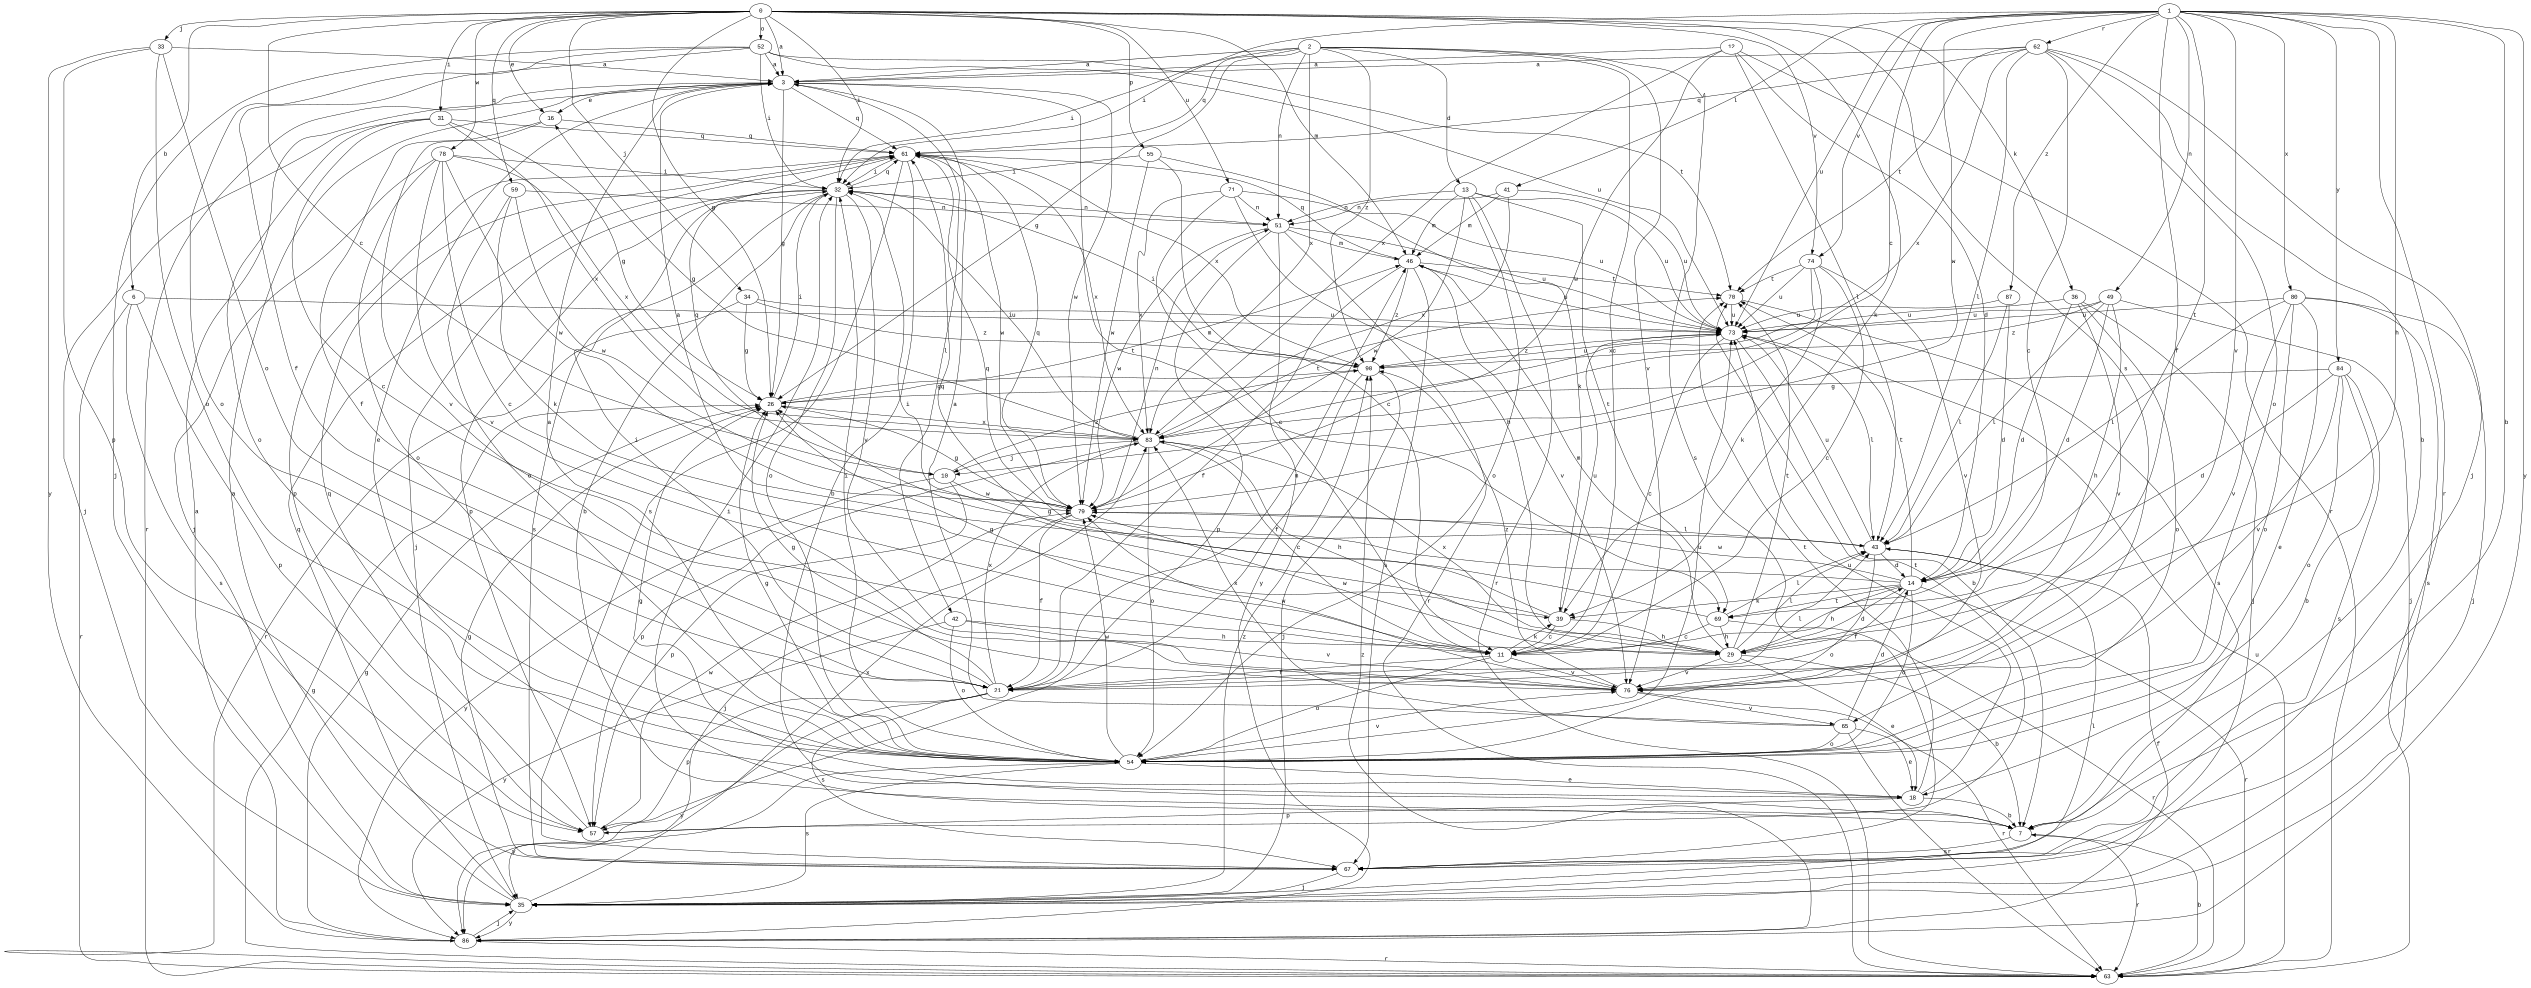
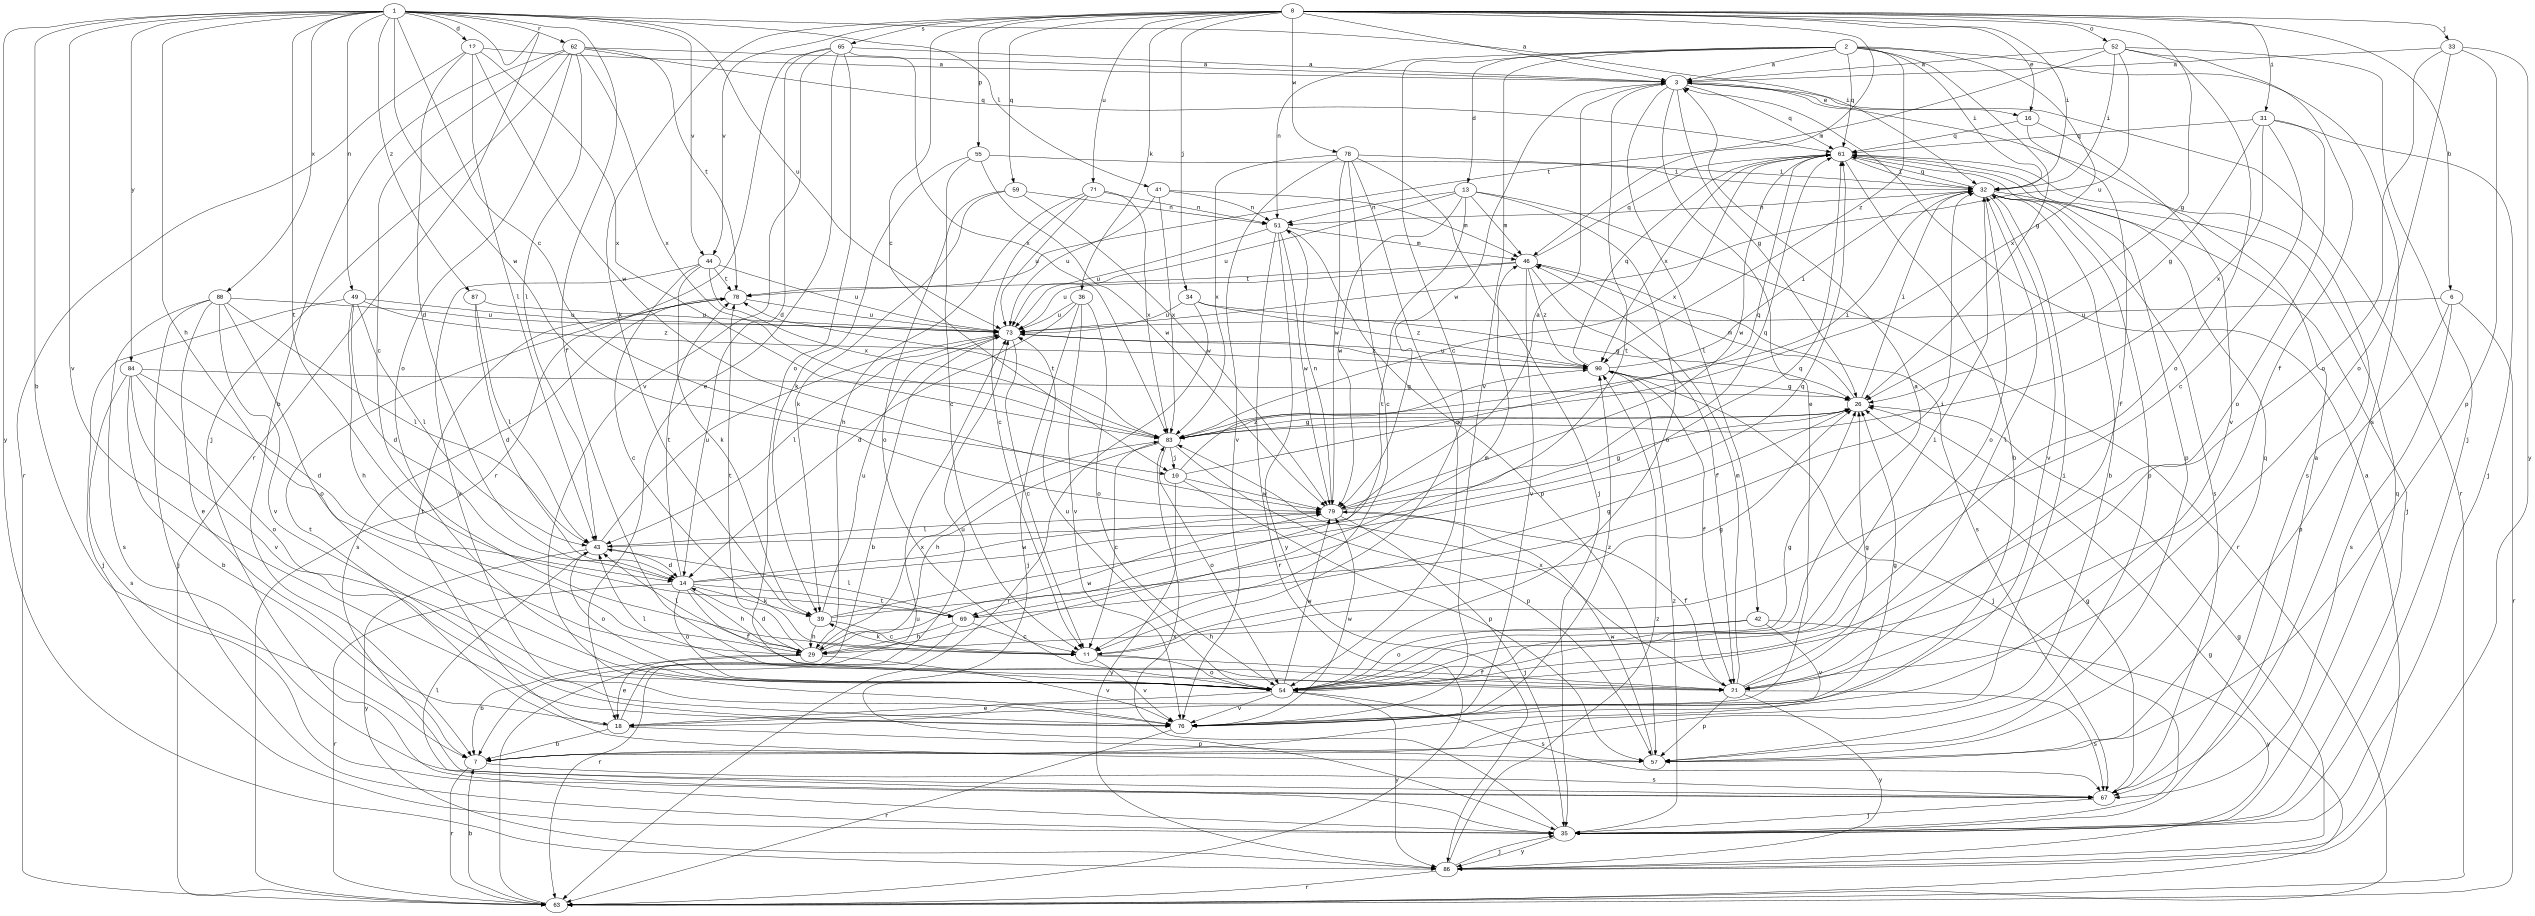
  strict digraph {
    fontname="Liberation Mono"
    node [fontname="Liberation Mono"]
    edge [fontname="Liberation Mono"]
    0
    3
    6
    10
    16
    26
    31
    32
    33
    34
    36
    39
    46
    52
    55
    59
    65
    71
-   74
+   74 [label=44]
    78
    63
    69
    79
    61
    18
    42
    73
    67
    57
    86
    90
    21
    76
    83
    11
    54
    35
    7
    51
    14
    29
    70
    1
    12
    41
    49
    62
    80
    84
    87
    43
    2
    13
    0 -> 3 [label=a]
    0 -> 6 [label=b]
    0 -> 10 [label=c]
    0 -> 16 [label=e]
    0 -> 26 [label=g]
    0 -> 31 [label=i]
    0 -> 32 [label=i]
    0 -> 33 [label=j]
    0 -> 34 [label=j]
    0 -> 36 [label=k]
    0 -> 39 [label=k]
    0 -> 46 [label=m]
    0 -> 52 [label=o]
    0 -> 55 [label=p]
    0 -> 59 [label=q]
    0 -> 65 [label=s]
    0 -> 71 [label=u]
    0 -> 74 [label=v]
    0 -> 78 [label=w]
    3 -> 16 [label=e]
    3 -> 26 [label=g]
    3 -> 63 [label=r]
    3 -> 69 [label=t]
    3 -> 79 [label=w]
    3 -> 61 [label=q]
    3 -> 18 [label=e]
    3 -> 42 [label=l]
    6 -> 63 [label=r]
    6 -> 73 [label=u]
    6 -> 67 [label=s]
    6 -> 57 [label=p]
    10 -> 79 [label=w]
    10 -> 61 [label=q]
    10 -> 57 [label=p]
    10 -> 86 [label=y]
    10 -> 90 [label=z]
    16 -> 61 [label=q]
    16 -> 21 [label=f]
    16 -> 76 [label=v]
    26 -> 32 [label=i]
    26 -> 46 [label=m]
    26 -> 83 [label=x]
    31 -> 26 [label=g]
    31 -> 61 [label=q]
    31 -> 83 [label=x]
    31 -> 11 [label=c]
    31 -> 54 [label=o]
    31 -> 35 [label=j]
    32 -> 61 [label=q]
    32 -> 67 [label=s]
    32 -> 57 [label=p]
    32 -> 76 [label=v]
    32 -> 54 [label=o]
    32 -> 35 [label=j]
    32 -> 7 [label=b]
    32 -> 51 [label=n]
    33 -> 3 [label=a]
    33 -> 57 [label=p]
    33 -> 86 [label=y]
    33 -> 21 [label=o]
    33 -> 54 [label=o]
    34 -> 26 [label=g]
    34 -> 63 [label=r]
    34 -> 73 [label=u]
    34 -> 90 [label=z]
    36 -> 73 [label=u]
    36 -> 76 [label=v]
    36 -> 54 [label=o]
    36 -> 35 [label=j]
    36 -> 14 [label=d]
    39 -> 32 [label=i]
    39 -> 61 [label=q]
    39 -> 73 [label=u]
    39 -> 11 [label=c]
    39 -> 29 [label=h]
    46 -> 61 [label=q]
    46 -> 73 [label=u]
    46 -> 67 [label=s]
    46 -> 90 [label=z]
    46 -> 21 [label=f]
    46 -> 76 [label=v]
    46 -> 70 [label=t]
    52 -> 3 [label=a]
    52 -> 32 [label=i]
    52 -> 73 [label=u]
    52 -> 21 [label=f]
    52 -> 54 [label=o]
    52 -> 35 [label=j]
    52 -> 70 [label=t]
    55 -> 32 [label=i]
    55 -> 39 [label=k]
    55 -> 79 [label=w]
    55 -> 11 [label=c]
    59 -> 39 [label=k]
    59 -> 79 [label=w]
    59 -> 54 [label=o]
    59 -> 51 [label=n]
    65 -> 3 [label=a]
    65 -> 63 [label=r]
    65 -> 18 [label=e]
-   76 -> 65 [label=v]
+   65 -> 76 [label=v]
    65 -> 83 [label=x]
    65 -> 54 [label=o]
    65 -> 14 [label=d]
    71 -> 73 [label=u]
    71 -> 83 [label=x]
    71 -> 11 [label=c]
    71 -> 51 [label=n]
    71 -> 29 [label=h]
    74 -> 39 [label=k]
    74 -> 73 [label=u]
    74 -> 76 [label=v]
    74 -> 83 [label=x]
    74 -> 11 [label=c]
    74 -> 70 [label=t]
    78 -> 32 [label=i]
    78 -> 79 [label=w]
    78 -> 76 [label=v]
    78 -> 83 [label=x]
    78 -> 11 [label=c]
    78 -> 54 [label=o]
    78 -> 35 [label=j]
    63 -> 26 [label=g]
    63 -> 73 [label=u]
    63 -> 7 [label=b]
    69 -> 26 [label=g]
    69 -> 63 [label=r]
    69 -> 11 [label=c]
    69 -> 29 [label=h]
    69 -> 43 [label=l]
    79 -> 26 [label=g]
    79 -> 61 [label=q]
    79 -> 21 [label=f]
    79 -> 35 [label=j]
    79 -> 51 [label=n]
    79 -> 43 [label=l]
    61 -> 32 [label=i]
    61 -> 79 [label=w]
    61 -> 67 [label=s]
    61 -> 57 [label=p]
    61 -> 90 [label=x]
    61 -> 83 [label=x]
    61 -> 7 [label=b]
    18 -> 26 [label=g]
    18 -> 73 [label=u]
    18 -> 57 [label=p]
    18 -> 7 [label=b]
    18 -> 70 [label=t]
    42 -> 86 [label=y]
    42 -> 76 [label=v]
    42 -> 54 [label=o]
    42 -> 29 [label=h]
    73 -> 90 [label=z]
    73 -> 11 [label=c]
    73 -> 7 [label=b]
    73 -> 43 [label=l]
    67 -> 26 [label=g]
    67 -> 35 [label=j]
    57 -> 79 [label=w]
    57 -> 61 [label=q]
    57 -> 70 [label=t]
    86 -> 3 [label=a]
    86 -> 26 [label=g]
    86 -> 63 [label=r]
    86 -> 90 [label=z]
    86 -> 35 [label=j]
    90 -> 26 [label=g]
    90 -> 32 [label=i]
+   90 -> 61 [label=q]
    90 -> 73 [label=u]
    90 -> 21 [label=f]
    90 -> 35 [label=j]
    21 -> 26 [label=g]
-   21 -> 32 [label=i]
+   21 -> 32 [label=l]
    21 -> 46 [label=m]
    21 -> 67 [label=s]
    21 -> 57 [label=p]
    21 -> 86 [label=y]
    21 -> 83 [label=x]
    21 -> 43 [label=l]
    76 -> 63 [label=r]
    76 -> 79 [label=w]
    76 -> 90 [label=z]
    83 -> 10 [label=j]
-   83 -> 16 [label=g]
+   83 -> 26 [label=g]
    83 -> 32 [label=i]
    83 -> 57 [label=p]
    83 -> 11 [label=c]
    83 -> 54 [label=o]
    83 -> 29 [label=h]
    83 -> 70 [label=t]
    11 -> 26 [label=g]
    11 -> 39 [label=k]
    11 -> 21 [label=f]
    11 -> 76 [label=v]
    11 -> 54 [label=o]
    54 -> 3 [label=a]
    54 -> 26 [label=g]
    54 -> 32 [label=i]
    54 -> 79 [label=w]
    54 -> 18 [label=e]
    54 -> 73 [label=u]
-   54 -> 35 [label=s]
+   54 -> 67 [label=s]
    54 -> 86 [label=y]
    54 -> 76 [label=v]
    35 -> 3 [label=a]
    35 -> 61 [label=q]
    35 -> 86 [label=y]
    35 -> 90 [label=z]
    35 -> 83 [label=x]
    35 -> 43 [label=l]
    7 -> 32 [label=i]
    7 -> 63 [label=r]
    7 -> 67 [label=s]
    51 -> 46 [label=m]
    51 -> 63 [label=r]
    51 -> 79 [label=w]
    51 -> 73 [label=u]
    51 -> 57 [label=p]
    51 -> 86 [label=y]
    14 -> 39 [label=k]
    14 -> 63 [label=r]
    14 -> 69 [label=t]
    14 -> 79 [label=w]
    14 -> 61 [label=q]
    14 -> 21 [label=f]
    14 -> 54 [label=o]
    14 -> 29 [label=h]
    14 -> 70 [label=t]
    29 -> 46 [label=m]
    29 -> 79 [label=w]
    29 -> 18 [label=e]
    29 -> 76 [label=v]
    29 -> 83 [label=x]
    29 -> 7 [label=b]
    29 -> 14 [label=d]
    29 -> 70 [label=t]
    29 -> 43 [label=l]
    70 -> 73 [label=u]
    70 -> 67 [label=s]
    1 -> 10 [label=c]
    1 -> 32 [label=i]
    1 -> 74 [label=v]
    1 -> 63 [label=r]
    1 -> 69 [label=t]
    1 -> 79 [label=w]
    1 -> 73 [label=u]
    1 -> 86 [label=y]
    1 -> 21 [label=f]
    1 -> 76 [label=v]
    1 -> 7 [label=b]
    1 -> 29 [label=h]
+   1 -> 12 [label=d]
    1 -> 41 [label=l]
    1 -> 49 [label=n]
    1 -> 62 [label=r]
    1 -> 80 [label=x]
    1 -> 84 [label=y]
    1 -> 87 [label=z]
    12 -> 3 [label=a]
    12 -> 63 [label=r]
    12 -> 79 [label=w]
    12 -> 83 [label=x]
    12 -> 14 [label=d]
    12 -> 43 [label=l]
    41 -> 46 [label=m]
    41 -> 73 [label=u]
    41 -> 83 [label=x]
    41 -> 51 [label=n]
    49 -> 73 [label=u]
    49 -> 90 [label=z]
    49 -> 35 [label=j]
    49 -> 14 [label=d]
    49 -> 29 [label=h]
    49 -> 43 [label=l]
    62 -> 3 [label=a]
    62 -> 61 [label=q]
    62 -> 83 [label=x]
    62 -> 11 [label=c]
    62 -> 54 [label=o]
    62 -> 35 [label=j]
    62 -> 7 [label=b]
    62 -> 70 [label=t]
    62 -> 43 [label=l]
    80 -> 18 [label=e]
    80 -> 73 [label=u]
    80 -> 67 [label=s]
    80 -> 76 [label=v]
    80 -> 54 [label=o]
    80 -> 35 [label=j]
    80 -> 43 [label=l]
    84 -> 26 [label=g]
    84 -> 67 [label=s]
    84 -> 76 [label=v]
    84 -> 54 [label=o]
    84 -> 7 [label=b]
    84 -> 14 [label=d]
    87 -> 73 [label=u]
    87 -> 14 [label=d]
    87 -> 43 [label=l]
    43 -> 3 [label=a]
    43 -> 73 [label=u]
-   43 -> 86 [label=f]
+   43 -> 86 [label=y]
    43 -> 54 [label=o]
    43 -> 14 [label=d]
    2 -> 3 [label=a]
    2 -> 26 [label=g]
    2 -> 32 [label=i]
    2 -> 61 [label=q]
    2 -> 67 [label=s]
    2 -> 90 [label=z]
    2 -> 76 [label=v]
    2 -> 83 [label=x]
    2 -> 11 [label=c]
    2 -> 51 [label=n]
    2 -> 13 [label=d]
    13 -> 46 [label=m]
    13 -> 63 [label=r]
    13 -> 69 [label=t]
    13 -> 79 [label=w]
    13 -> 73 [label=u]
    13 -> 54 [label=o]
    13 -> 51 [label=n]
  }
